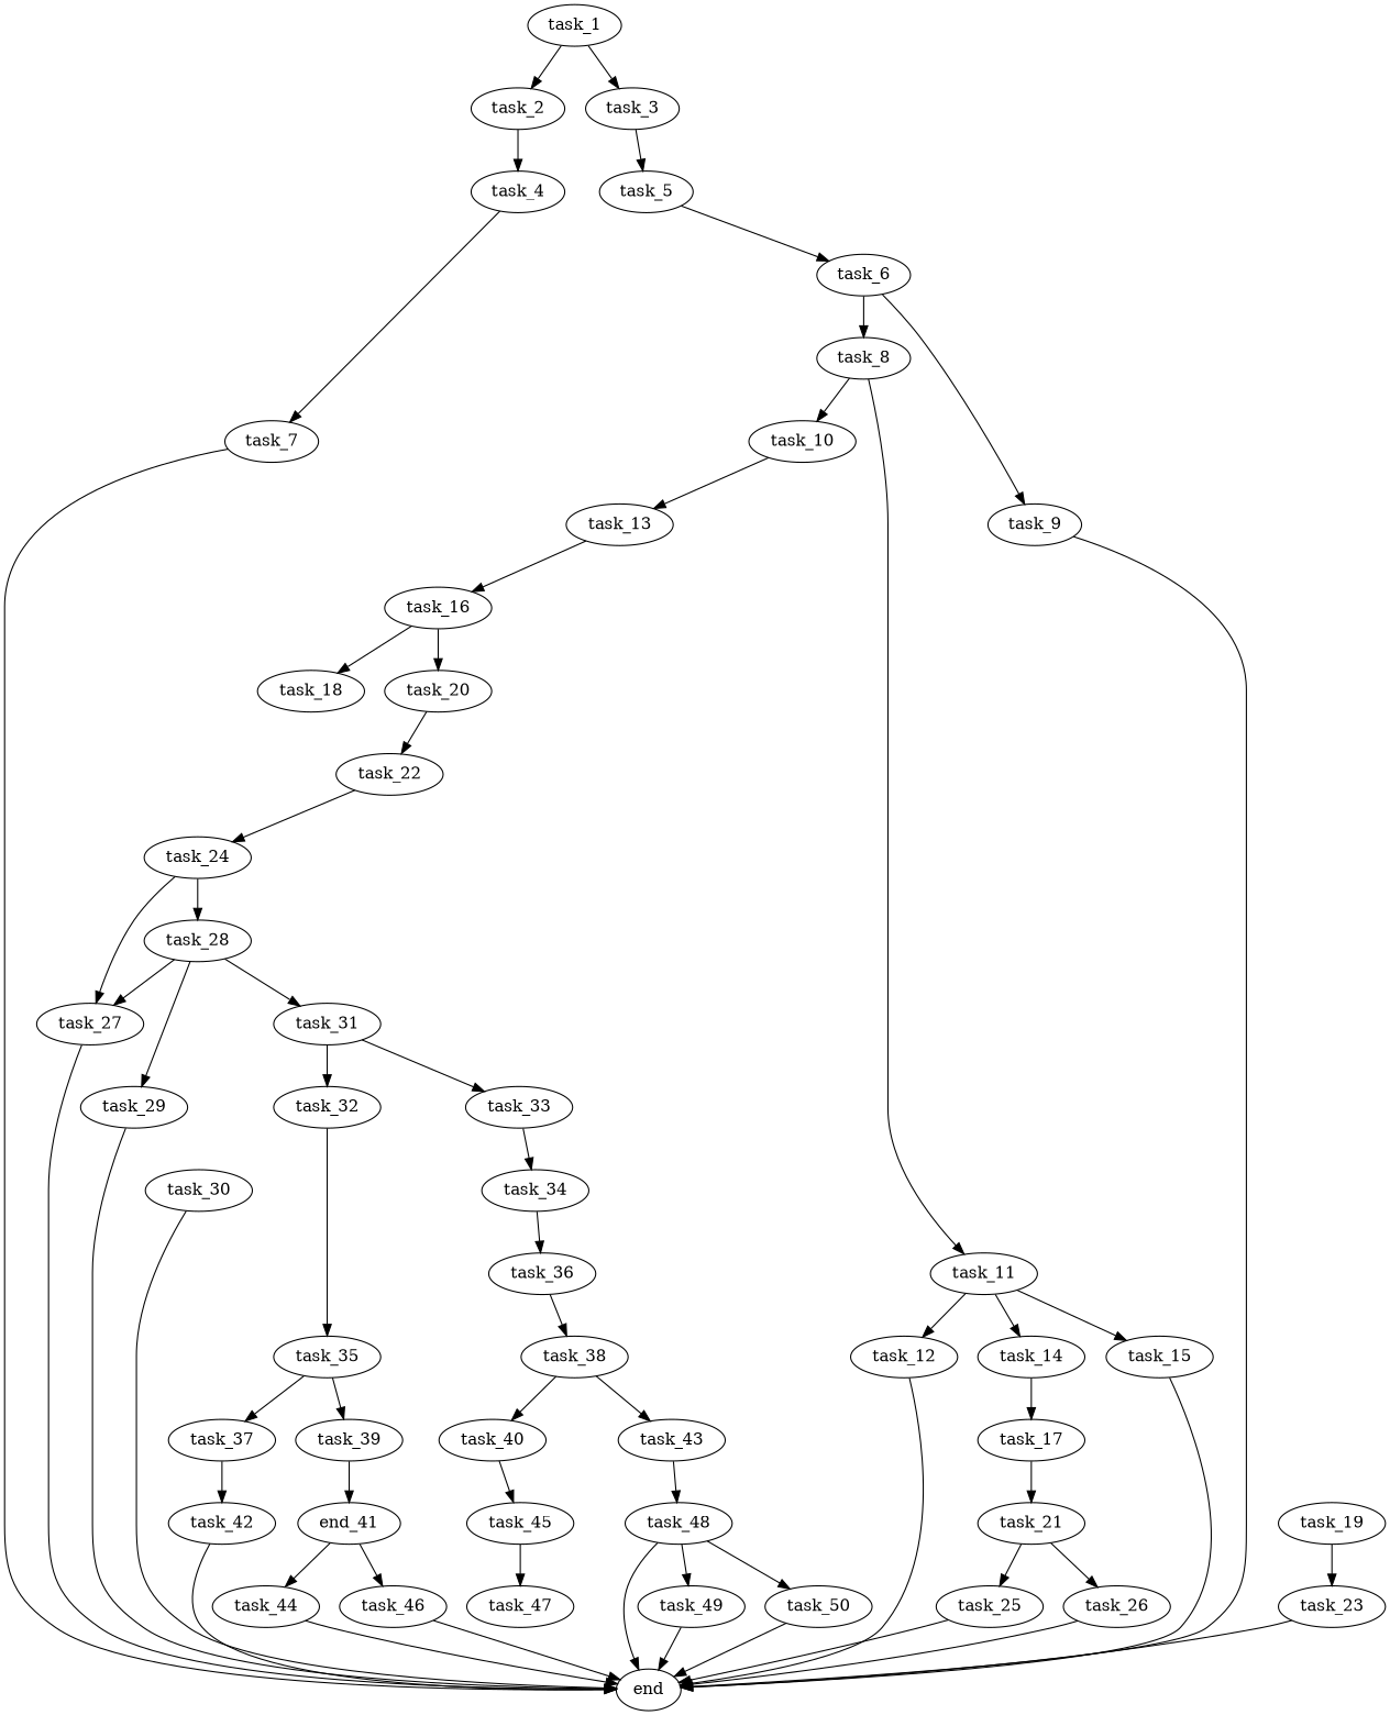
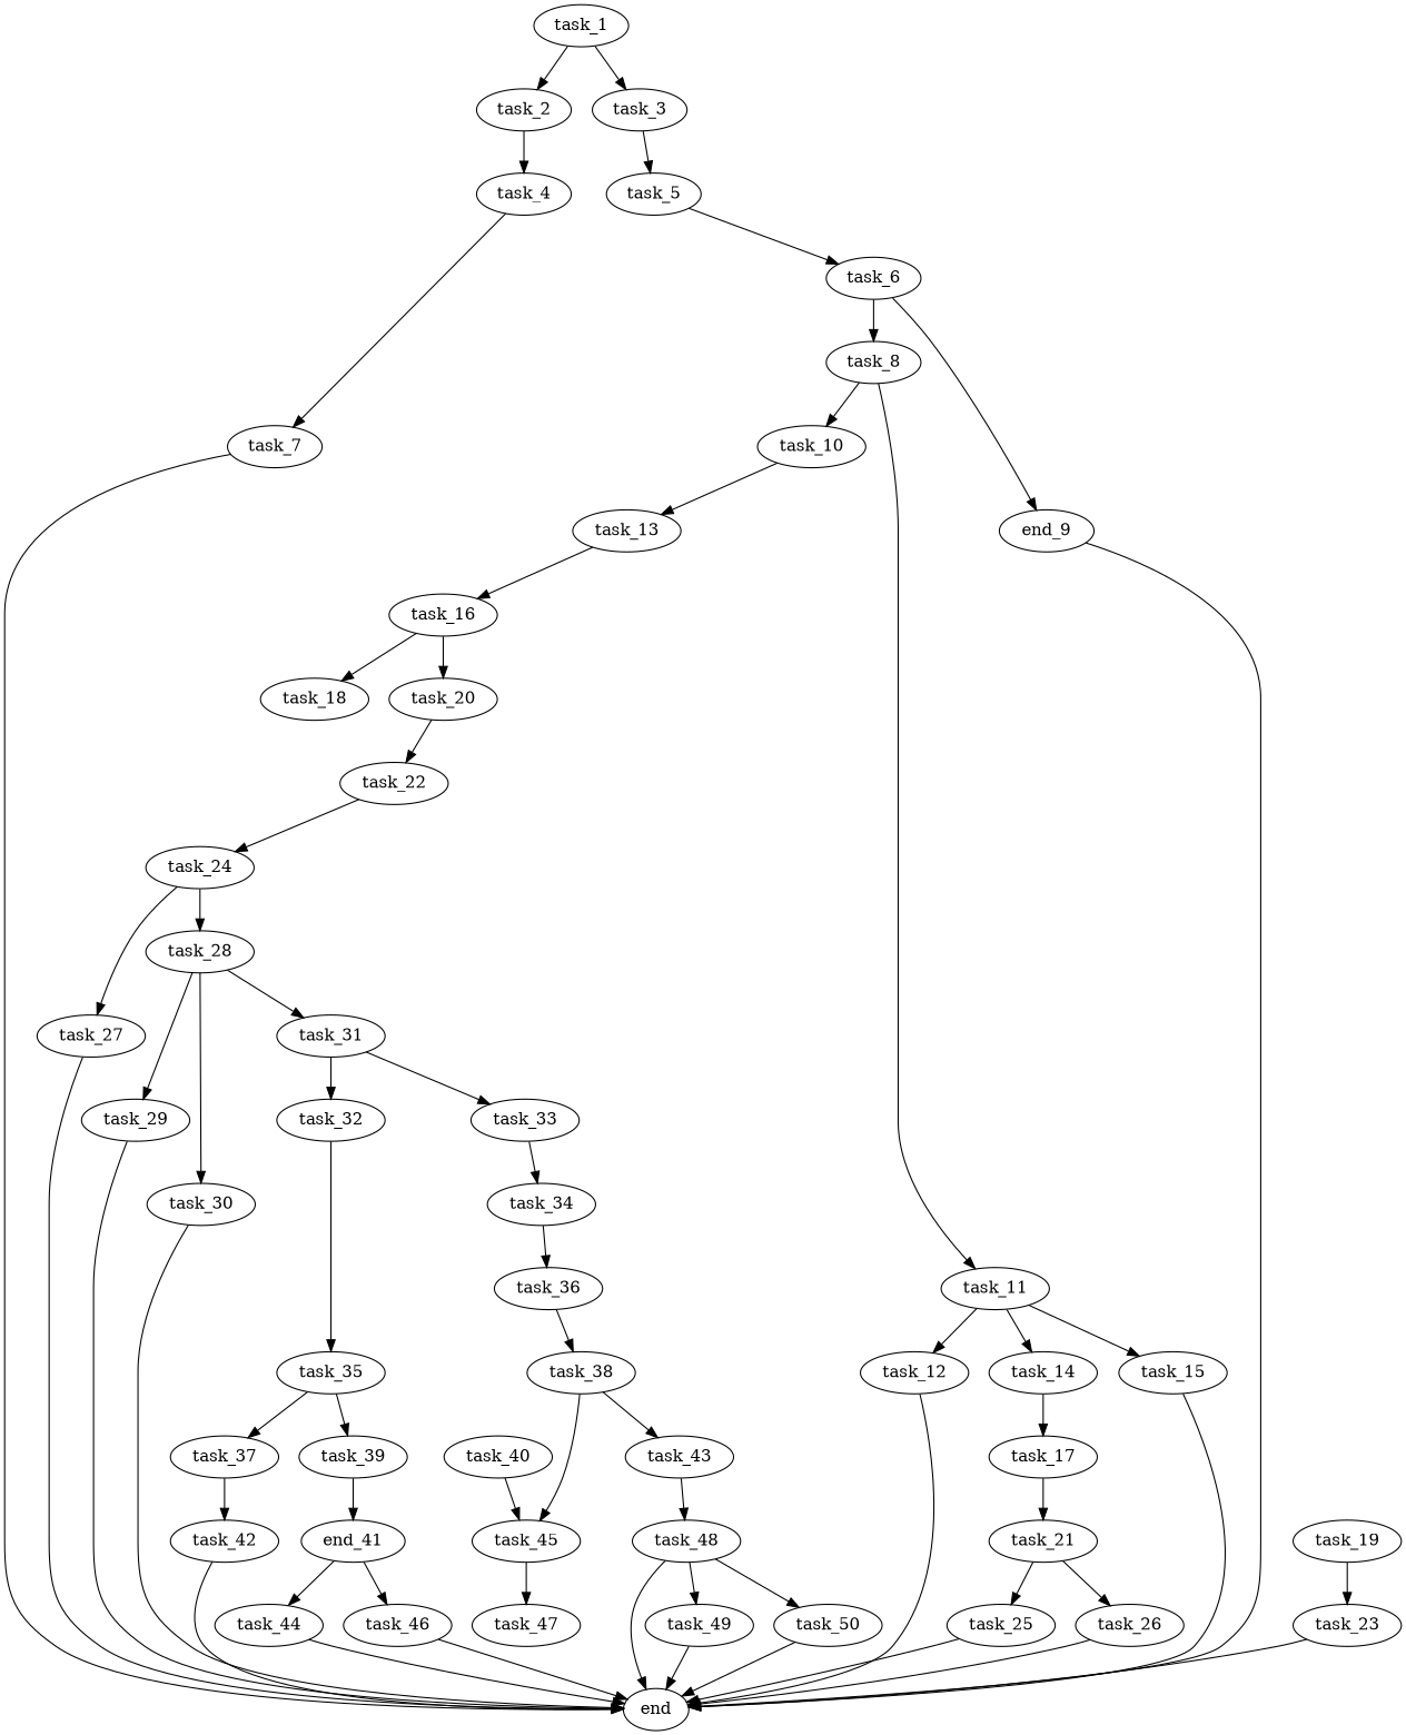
  digraph {
    task_1
    task_2
    task_3
    task_4
    task_5
    task_7
    task_6
    end
    task_8
-   task_9
+   task_9 [label=end_9]
    task_10
    task_11
    task_13
    task_12
    task_14
    task_15
    task_16
    task_17
    task_18
    task_20
    task_21
    task_22
    task_25
    task_26
    task_19
    task_23
    task_24
    task_27
    task_28
    task_29
    task_30
    task_31
    task_32
    task_33
    task_35
    task_34
    task_37
    task_39
    task_36
    task_38
    task_42
    n42 [label=end_41]
    task_40
    task_43
    task_45
    task_48
    task_44
    task_46
    task_47
    task_49
    task_50
    task_1 -> task_2
    task_1 -> task_3
    task_2 -> task_4
    task_3 -> task_5
    task_4 -> task_7
    task_5 -> task_6
    task_7 -> end
    task_6 -> task_8
    task_6 -> task_9
    task_8 -> task_10
    task_8 -> task_11
    task_9 -> end
    task_10 -> task_13
    task_11 -> task_12
    task_11 -> task_14
    task_11 -> task_15
    task_13 -> task_16
    task_12 -> end
    task_14 -> task_17
    task_15 -> end
    task_16 -> task_18
    task_16 -> task_20
    task_17 -> task_21
    task_20 -> task_22
    task_21 -> task_25
    task_21 -> task_26
    task_22 -> task_24
    task_25 -> end
    task_26 -> end
    task_19 -> task_23
    task_23 -> end
    task_24 -> task_27
    task_24 -> task_28
    task_27 -> end
    task_28 -> task_29
-   task_28 -> task_27
+   task_28 -> task_30
    task_28 -> task_31
    task_29 -> end
    task_30 -> end
    task_31 -> task_32
    task_31 -> task_33
    task_32 -> task_35
    task_33 -> task_34
    task_35 -> task_37
    task_35 -> task_39
    task_34 -> task_36
    task_37 -> task_42
    task_39 -> n42
    task_36 -> task_38
-   task_38 -> task_40
+   task_38 -> task_45
    task_38 -> task_43
    task_42 -> end
    n42 -> task_44
    n42 -> task_46
    task_40 -> task_45
    task_43 -> task_48
    task_45 -> task_47
    task_48 -> end
    task_48 -> task_49
    task_48 -> task_50
    task_44 -> end
    task_46 -> end
    task_49 -> end
    task_50 -> end
  }
